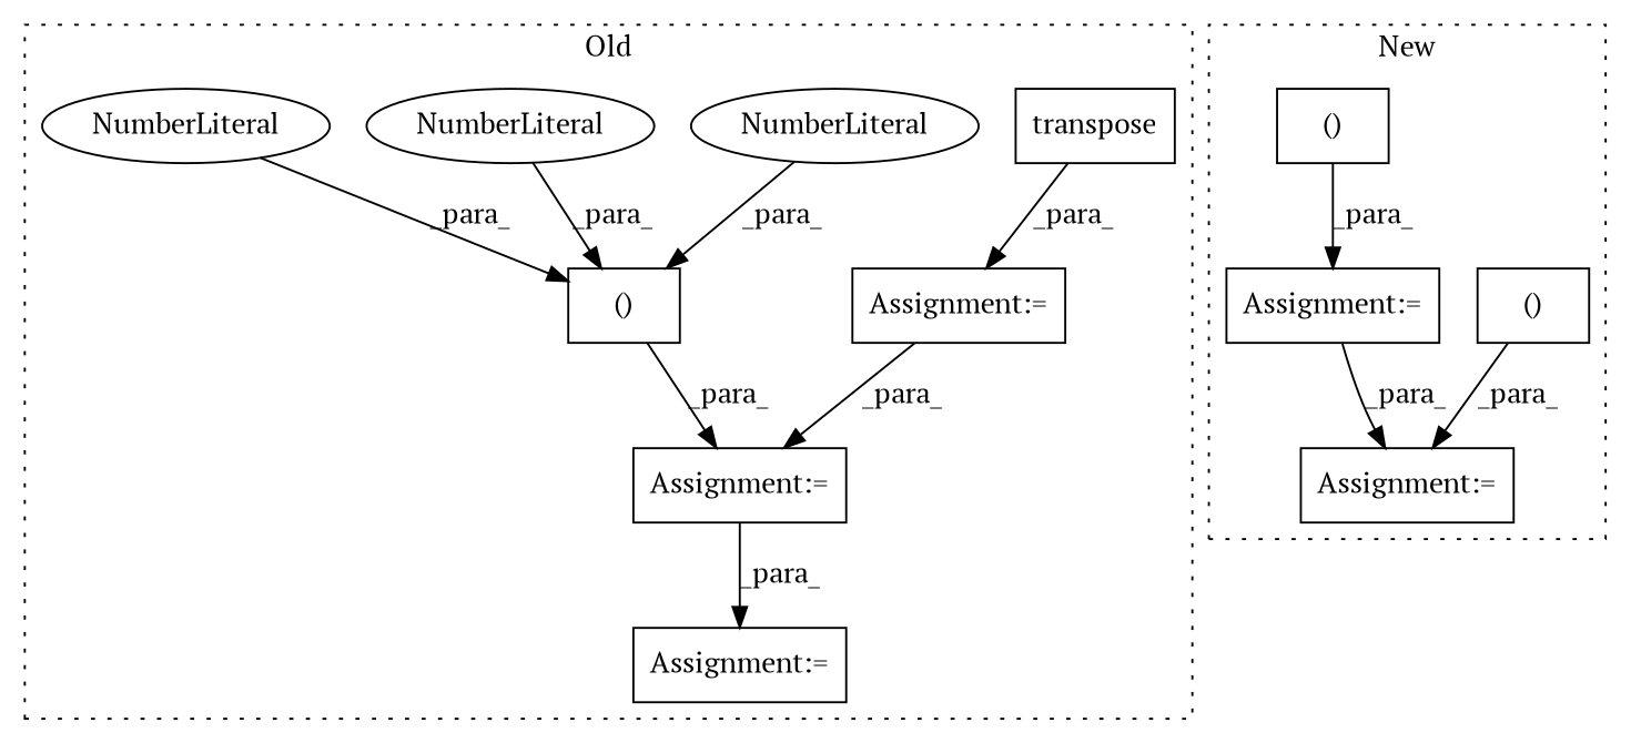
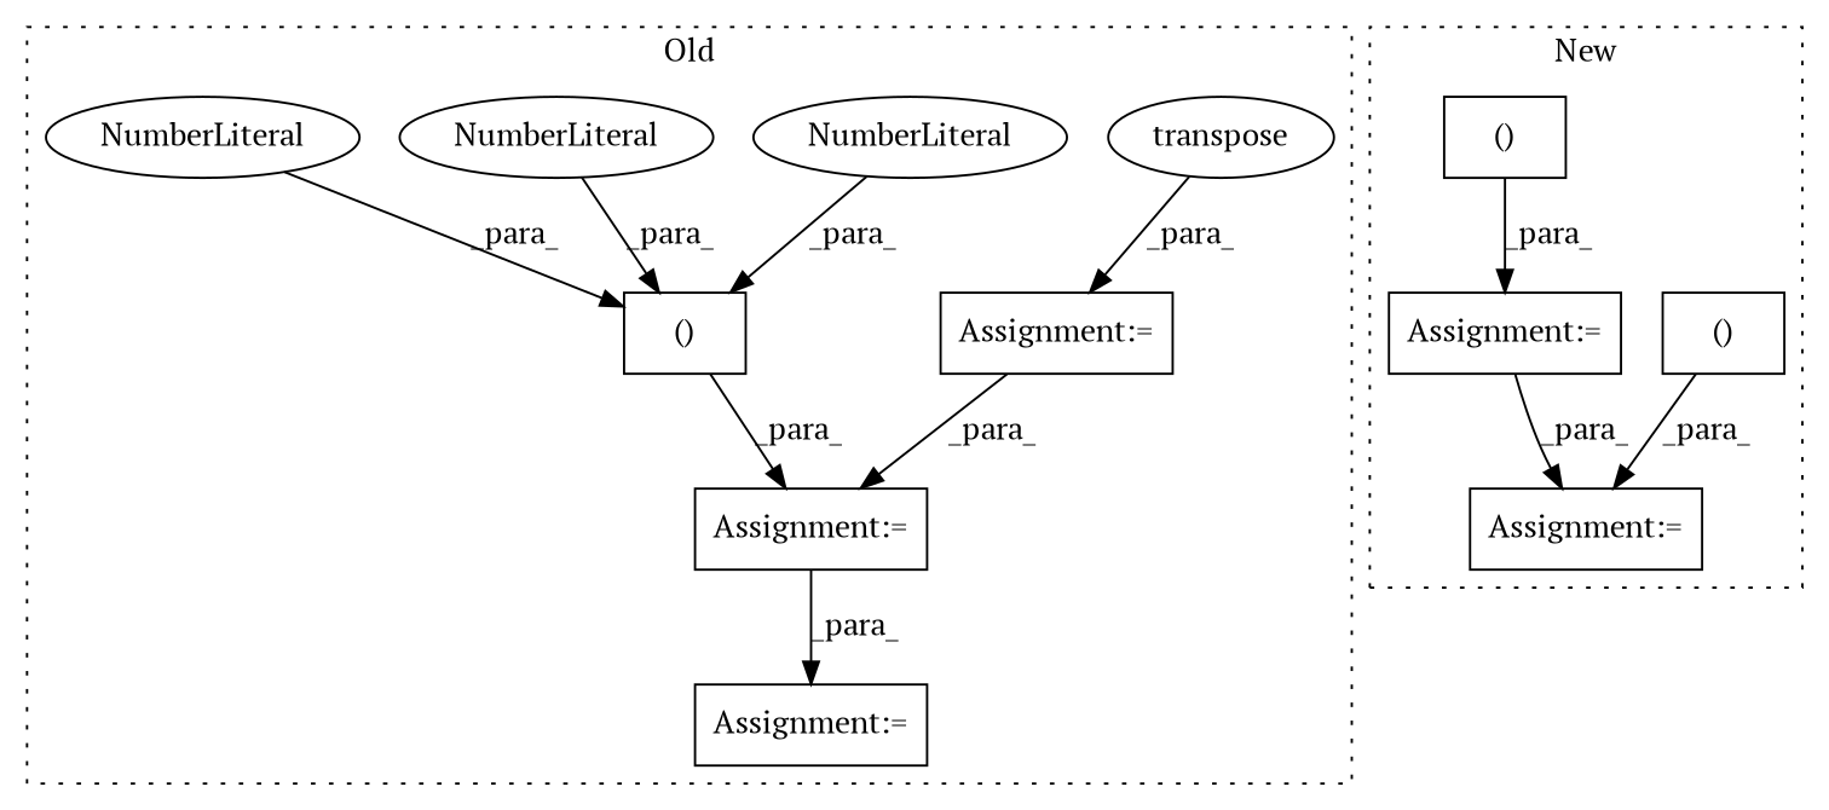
  digraph {
    fontname="PT Serif"
    node [a=7 l=1 s=3105 shape=box fontname="PT Serif"]
    edge [fontname="PT Serif"]
-   n1 [a=32 l="10,2" label=transpose s="2605,2681"]
+   n1 [a=32 l="10,2" label=transpose s="2605,2681" shape=ellipse]
    n2 [label="Assignment:=" s=2594]
    n3 [label="Assignment:=" s=3077]
    n4 [label="Assignment:=" s=3404]
    n5 [a=106 l=43 label="()"]
    n6 [a=34 label=NumberLiteral s=3133 shape=ellipse]
    n7 [a=34 label=NumberLiteral shape=ellipse]
    n8 [a=34 label=NumberLiteral s=3147 shape=ellipse]
    n9 [a=106 l=87 label="()" s=2702]
    n10 [label="Assignment:=" s=2669]
    n11 [a=106 l=84 label="()" s=2574]
    n12 [label="Assignment:=" s=2548]
    subgraph cluster_1 {
      label=Old
      style=dotted
      n1
      n2
      n3
      n4
      n5
      n6
      n7
      n8
    }
    subgraph cluster_2 {
      label=New
      style=dotted
      n9
      n10
      n11
      n12
    }
    n1 -> n2 [label=_para_]
    n2 -> n3 [label=_para_]
    n3 -> n4 [label=_para_]
    n5 -> n3 [label=_para_]
    n6 -> n5 [label=_para_]
    n7 -> n5 [label=_para_]
    n8 -> n5 [label=_para_]
    n9 -> n10 [label=_para_]
    n11 -> n12 [label=_para_]
    n12 -> n10 [label=_para_]
  }
